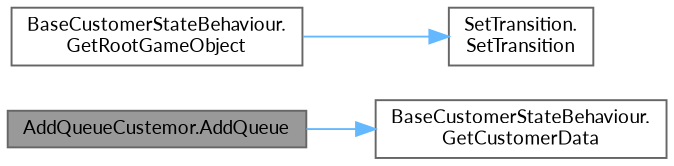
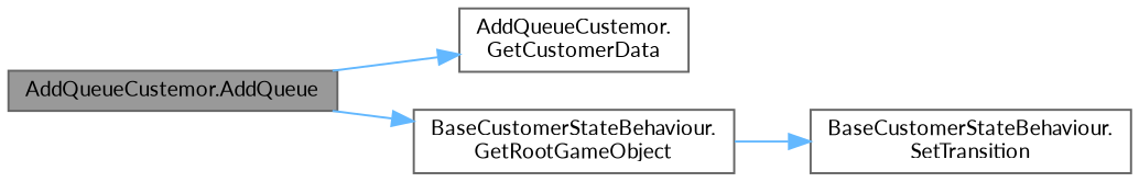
  digraph {
    fontname=Lato
    rankdir=LR
    node [color=grey40 fillcolor=white fontname=Lato fontsize=10 shape=box style=filled]
    edge [color=steelblue1 fontname=Lato fontsize=10 labelfontname=Helvetica labelfontsize=10 style=solid]
    n1 [color=gray40 fillcolor=grey60 fontcolor=black height=0.2 label="AddQueueCustemor.AddQueue" width=0.4]
-   n2 [height=0.2 label="BaseCustomerStateBehaviour.\lGetCustomerData" width=0.4]
+   n2 [height=0.2 label="AddQueueCustemor.\lGetCustomerData" width=0.4]
    n3 [height=0.2 label="BaseCustomerStateBehaviour.\lGetRootGameObject" width=0.4]
-   n4 [height=0.2 label="SetTransition.\lSetTransition" width=0.4]
+   n4 [height=0.2 label="BaseCustomerStateBehaviour.\lSetTransition" width=0.4]
    n1 -> n2
+   n1 -> n3
    n3 -> n4
  }
